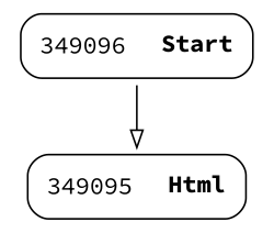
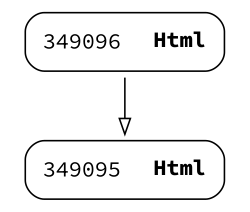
  digraph {
    fontname="Source Code Pro"
    node [shape=none fontname="Source Code Pro"]
    n1 [label=<<TABLE border='1' cellspacing='0' cellpadding='10' style='rounded' ><TR><TD border='0'>349095</TD><TD border='0'><B>Html</B></TD></TR></TABLE>>]
-   n2 [label=<<TABLE border='1' cellspacing='0' cellpadding='10' style='rounded' ><TR><TD border='0'>349096</TD><TD border='0'><B>Start</B></TD></TR></TABLE>>]
+   n2 [label=<<TABLE border='1' cellspacing='0' cellpadding='10' style='rounded' ><TR><TD border='0'>349096</TD><TD border='0'><B>Html</B></TD></TR></TABLE>>]
    n2 -> n1 [weight=2 color=black style=solid arrowhead=onormal fontname="Source Code Pro"]
  }
